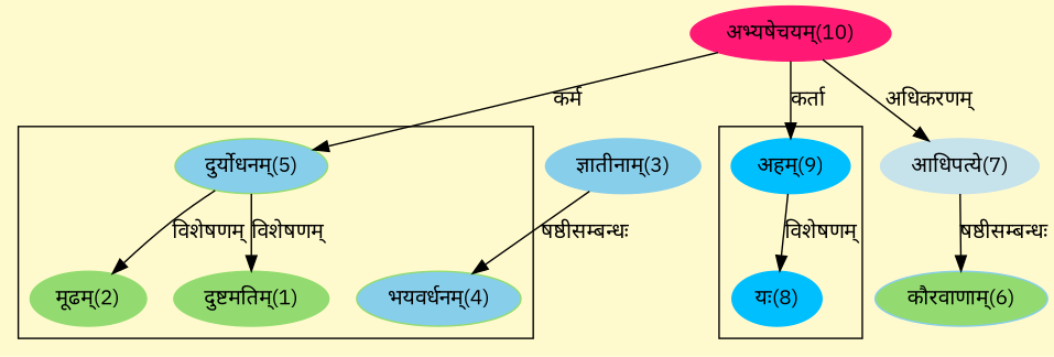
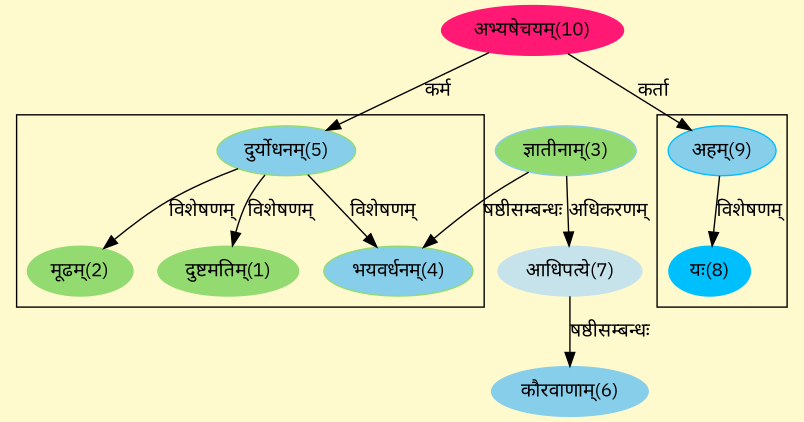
  digraph {
    bgcolor=lemonchiffon1
    compound=true
    fontname="IBM Plex Sans"
    rankdir=BT
    node [color="#93DB70" fontname="IBM Plex Sans" style=filled]
    edge [dir=back fontname="IBM Plex Sans"]
    n1 [label="दुष्टमतिम्(1)"]
    n2 [fillcolor="#87CEEB" label="दुर्योधनम्(5)"]
    n3 [label="मूढम्(2)"]
    n4 [fillcolor="#87CEEB" label="भयवर्धनम्(4)"]
    n5 [color="#00BFFF" label="यः(8)"]
-   n6 [color="#00BFFF" label="अहम्(9)"]
+   n6 [color="#00BFFF" label="अहम्(9)" fillcolor="#87CEEB"]
    n7 [color="#FF1975" label="अभ्यषेचयम्(10)"]
-   n8 [color="#87CEEB" label="ज्ञातीनाम्(3)"]
-   n9 [color="#87CEEB" label="कौरवाणाम्(6)" fillcolor="#93DB70"]
+   n8 [color="#87CEEB" label="ज्ञातीनाम्(3)" fillcolor="#93DB70"]
+   n9 [color="#87CEEB" label="कौरवाणाम्(6)"]
    n10 [color="#C6E2EB" label="आधिपत्ये(7)"]
    subgraph cluster_1 {
      n1
      n2
      n3
      n4
    }
    subgraph cluster_2 {
      n5
      n6
    }
    n1 -> n2 [label="विशेषणम्"]
    n2 -> n7 [label="कर्म"]
    n3 -> n2 [label="विशेषणम्"]
+   n4 -> n2 [label="विशेषणम्"]
    n4 -> n8 [label="षष्ठीसम्बन्धः"]
    n5 -> n6 [label="विशेषणम्"]
    n6 -> n7 [label="कर्ता"]
    n9 -> n10 [label="षष्ठीसम्बन्धः"]
-   n10 -> n7 [label="अधिकरणम्"]
+   n10 -> n8 [label="अधिकरणम्"]
  }
